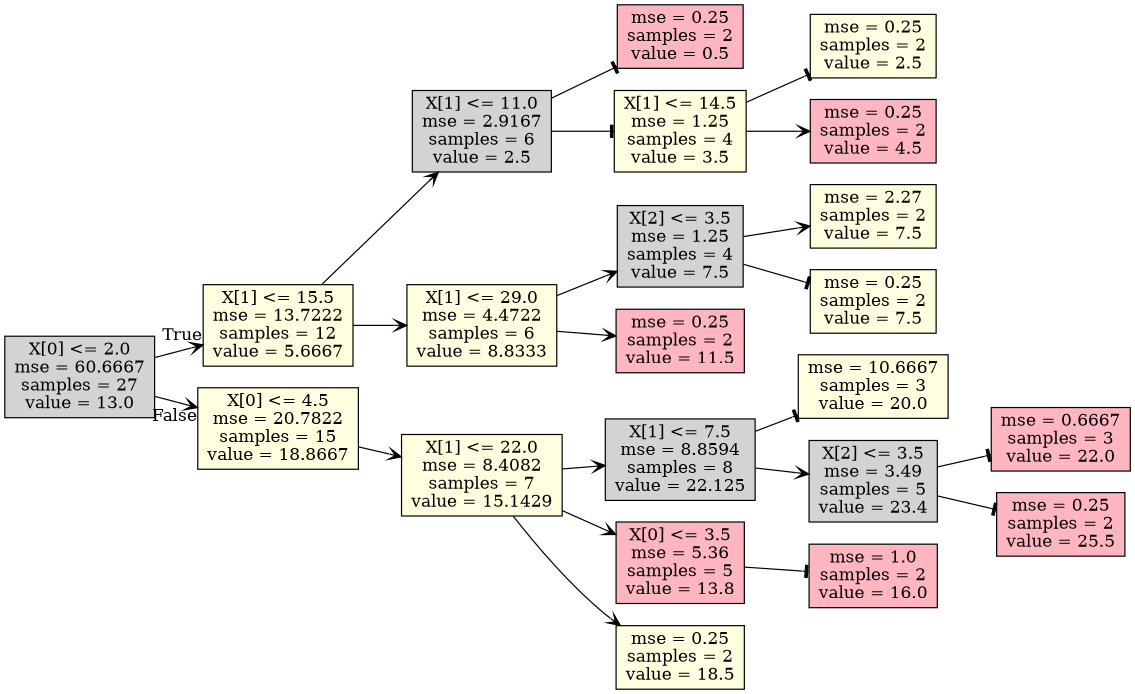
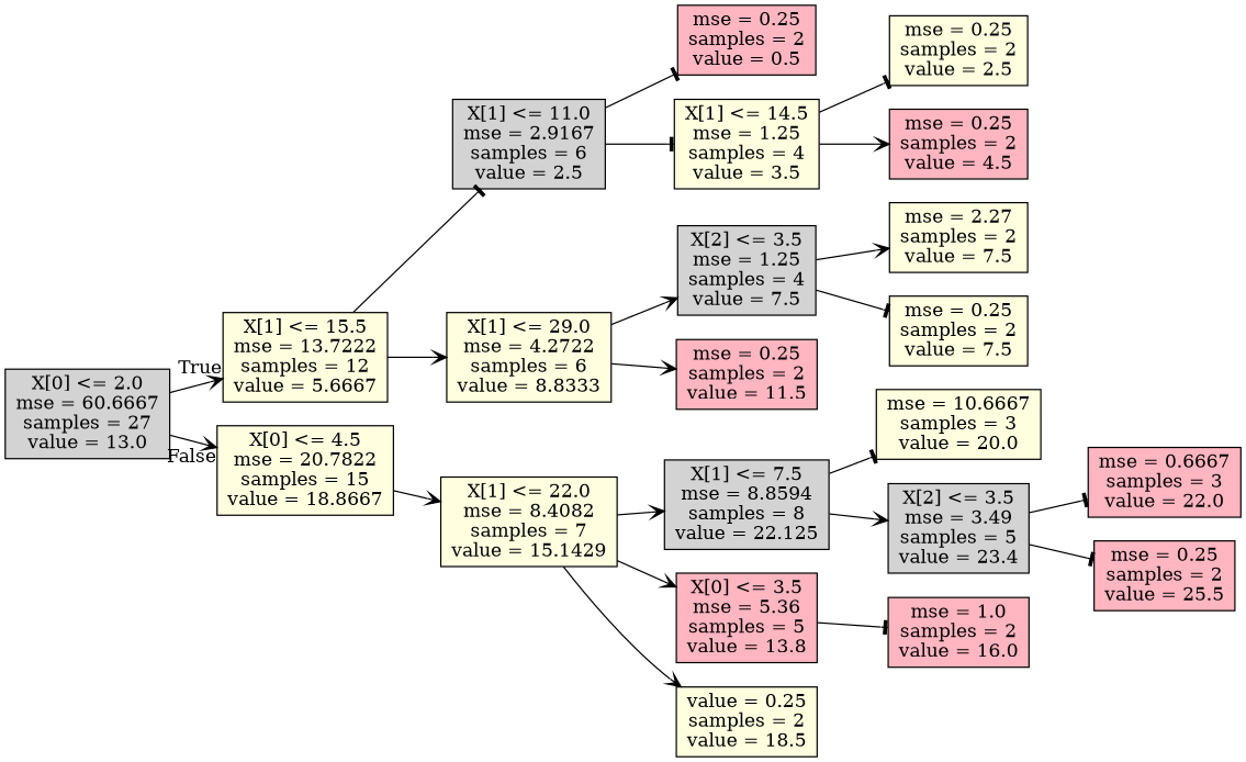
  digraph {
    rankdir=LR
    node [fillcolor=lightyellow shape=box style=filled]
    edge [arrowhead=vee]
    n1 [fillcolor=lightgrey label="X[0] <= 2.0\nmse = 60.6667\nsamples = 27\nvalue = 13.0"]
    n2 [label="X[1] <= 15.5\nmse = 13.7222\nsamples = 12\nvalue = 5.6667"]
    n3 [label="X[0] <= 4.5\nmse = 20.7822\nsamples = 15\nvalue = 18.8667"]
    n4 [fillcolor=lightgrey label="X[1] <= 11.0\nmse = 2.9167\nsamples = 6\nvalue = 2.5"]
-   n5 [label="X[1] <= 29.0\nmse = 4.4722\nsamples = 6\nvalue = 8.8333"]
+   n5 [label="X[1] <= 29.0\nmse = 4.2722\nsamples = 6\nvalue = 8.8333"]
    n6 [label="X[1] <= 22.0\nmse = 8.4082\nsamples = 7\nvalue = 15.1429"]
    n7 [fillcolor=lightpink label="mse = 0.25\nsamples = 2\nvalue = 0.5"]
    n8 [label="X[1] <= 14.5\nmse = 1.25\nsamples = 4\nvalue = 3.5"]
    n9 [fillcolor=lightgrey label="X[2] <= 3.5\nmse = 1.25\nsamples = 4\nvalue = 7.5"]
    n10 [fillcolor=lightpink label="mse = 0.25\nsamples = 2\nvalue = 11.5"]
    n11 [label="mse = 0.25\nsamples = 2\nvalue = 2.5"]
    n12 [fillcolor=lightpink label="mse = 0.25\nsamples = 2\nvalue = 4.5"]
    n13 [label="mse = 2.27\nsamples = 2\nvalue = 7.5"]
    n14 [label="mse = 0.25\nsamples = 2\nvalue = 7.5"]
    n15 [fillcolor=lightgrey label="X[1] <= 7.5\nmse = 8.8594\nsamples = 8\nvalue = 22.125"]
    n16 [fillcolor=lightpink label="X[0] <= 3.5\nmse = 5.36\nsamples = 5\nvalue = 13.8"]
-   n17 [label="mse = 0.25\nsamples = 2\nvalue = 18.5"]
+   n17 [label="value = 0.25\nsamples = 2\nvalue = 18.5"]
    n18 [label="mse = 10.6667\nsamples = 3\nvalue = 20.0"]
    n19 [fillcolor=lightgrey label="X[2] <= 3.5\nmse = 3.49\nsamples = 5\nvalue = 23.4"]
    n20 [fillcolor=lightpink label="mse = 1.0\nsamples = 2\nvalue = 16.0"]
    n21 [fillcolor=lightpink label="mse = 0.6667\nsamples = 3\nvalue = 22.0"]
    n22 [fillcolor=lightpink label="mse = 0.25\nsamples = 2\nvalue = 25.5"]
    n1 -> n2 [headlabel=True labelangle=45 labeldistance=2.5]
    n1 -> n3 [headlabel=False labelangle=-45 labeldistance=2.5]
-   n2 -> n4
+   n2 -> n4 [arrowhead=tee]
    n2 -> n5
    n3 -> n6
    n4 -> n7 [arrowhead=tee]
    n4 -> n8 [arrowhead=tee]
    n5 -> n9
    n5 -> n10
    n6 -> n15
    n6 -> n16
    n6 -> n17
    n8 -> n11 [arrowhead=tee]
    n8 -> n12
    n9 -> n13
    n9 -> n14 [arrowhead=tee]
    n15 -> n18 [arrowhead=tee]
    n15 -> n19
    n16 -> n20 [arrowhead=tee]
    n19 -> n21 [arrowhead=tee]
    n19 -> n22 [arrowhead=tee]
  }
